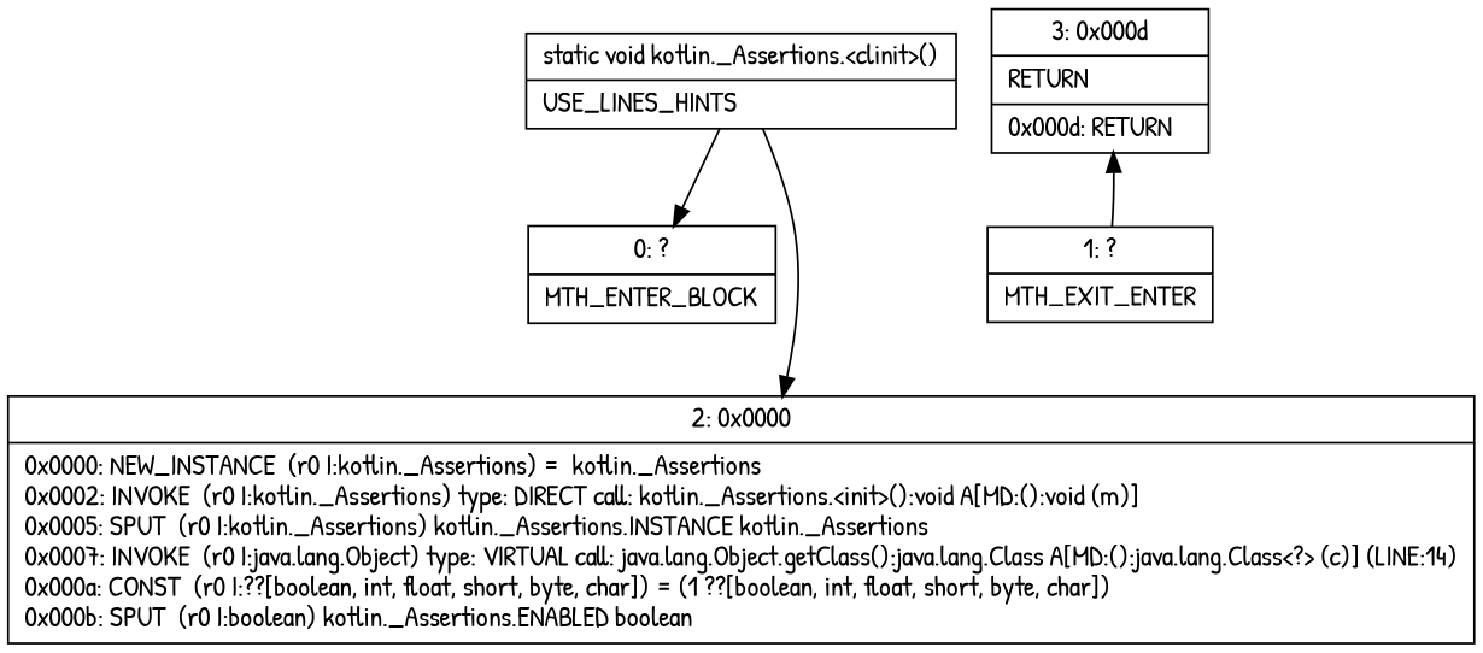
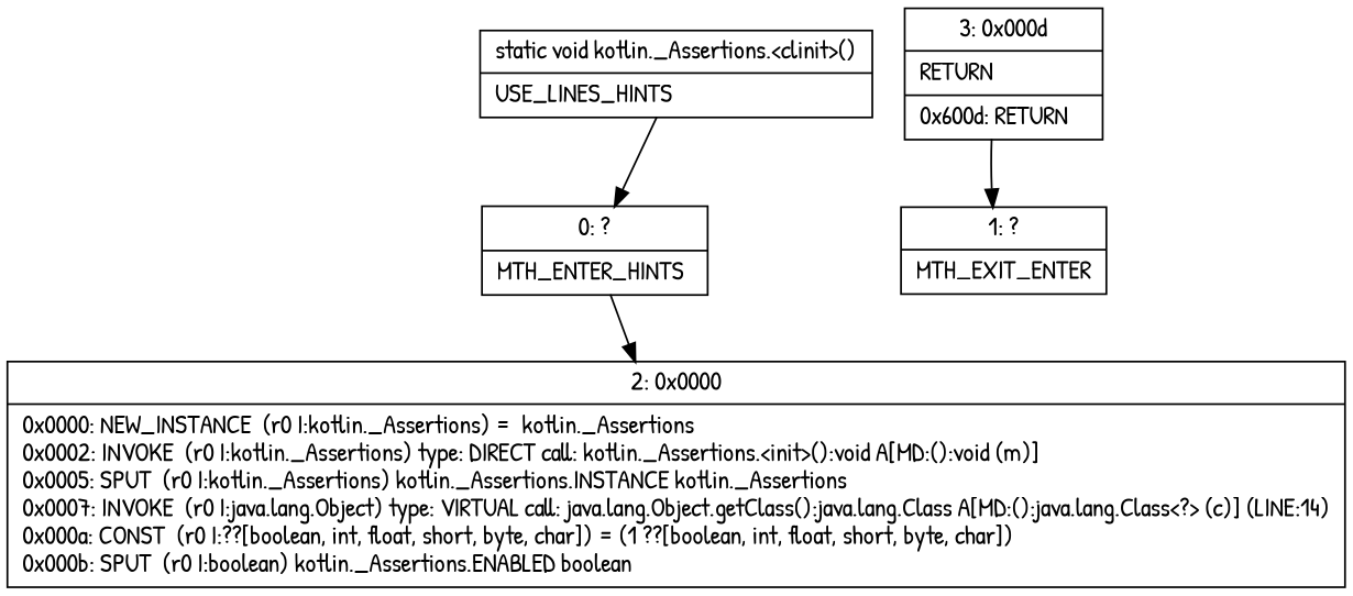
  digraph {
    fontname="Patrick Hand"
    node [fontname="Patrick Hand" shape=record]
    edge [fontname="Patrick Hand"]
-   n1 [label="{0\:\ ?|MTH_ENTER_BLOCK\l}"]
+   n1 [label="{0\:\ ?|MTH_ENTER_HINTS\l}"]
    n2 [label="{2\:\ 0x0000|0x0000: NEW_INSTANCE  (r0 I:kotlin._Assertions) =  kotlin._Assertions \l0x0002: INVOKE  (r0 I:kotlin._Assertions) type: DIRECT call: kotlin._Assertions.\<init\>():void A[MD:():void (m)]\l0x0005: SPUT  (r0 I:kotlin._Assertions) kotlin._Assertions.INSTANCE kotlin._Assertions \l0x0007: INVOKE  (r0 I:java.lang.Object) type: VIRTUAL call: java.lang.Object.getClass():java.lang.Class A[MD:():java.lang.Class\<?\> (c)] (LINE:14)\l0x000a: CONST  (r0 I:??[boolean, int, float, short, byte, char]) = (1 ??[boolean, int, float, short, byte, char]) \l0x000b: SPUT  (r0 I:boolean) kotlin._Assertions.ENABLED boolean \l}"]
-   n3 [label="{3\:\ 0x000d|RETURN\l|0x000d: RETURN   \l}"]
+   n3 [label="{3\:\ 0x000d|RETURN\l|0x600d: RETURN   \l}"]
    n4 [label="{1\:\ ?|MTH_EXIT_ENTER\l}"]
    n5 [label="{static void kotlin._Assertions.\<clinit\>()  | USE_LINES_HINTS\l}"]
-   n5 -> n2
-   n4 -> n3
+   n1 -> n2
+   n3 -> n4
    n5 -> n1
  }
